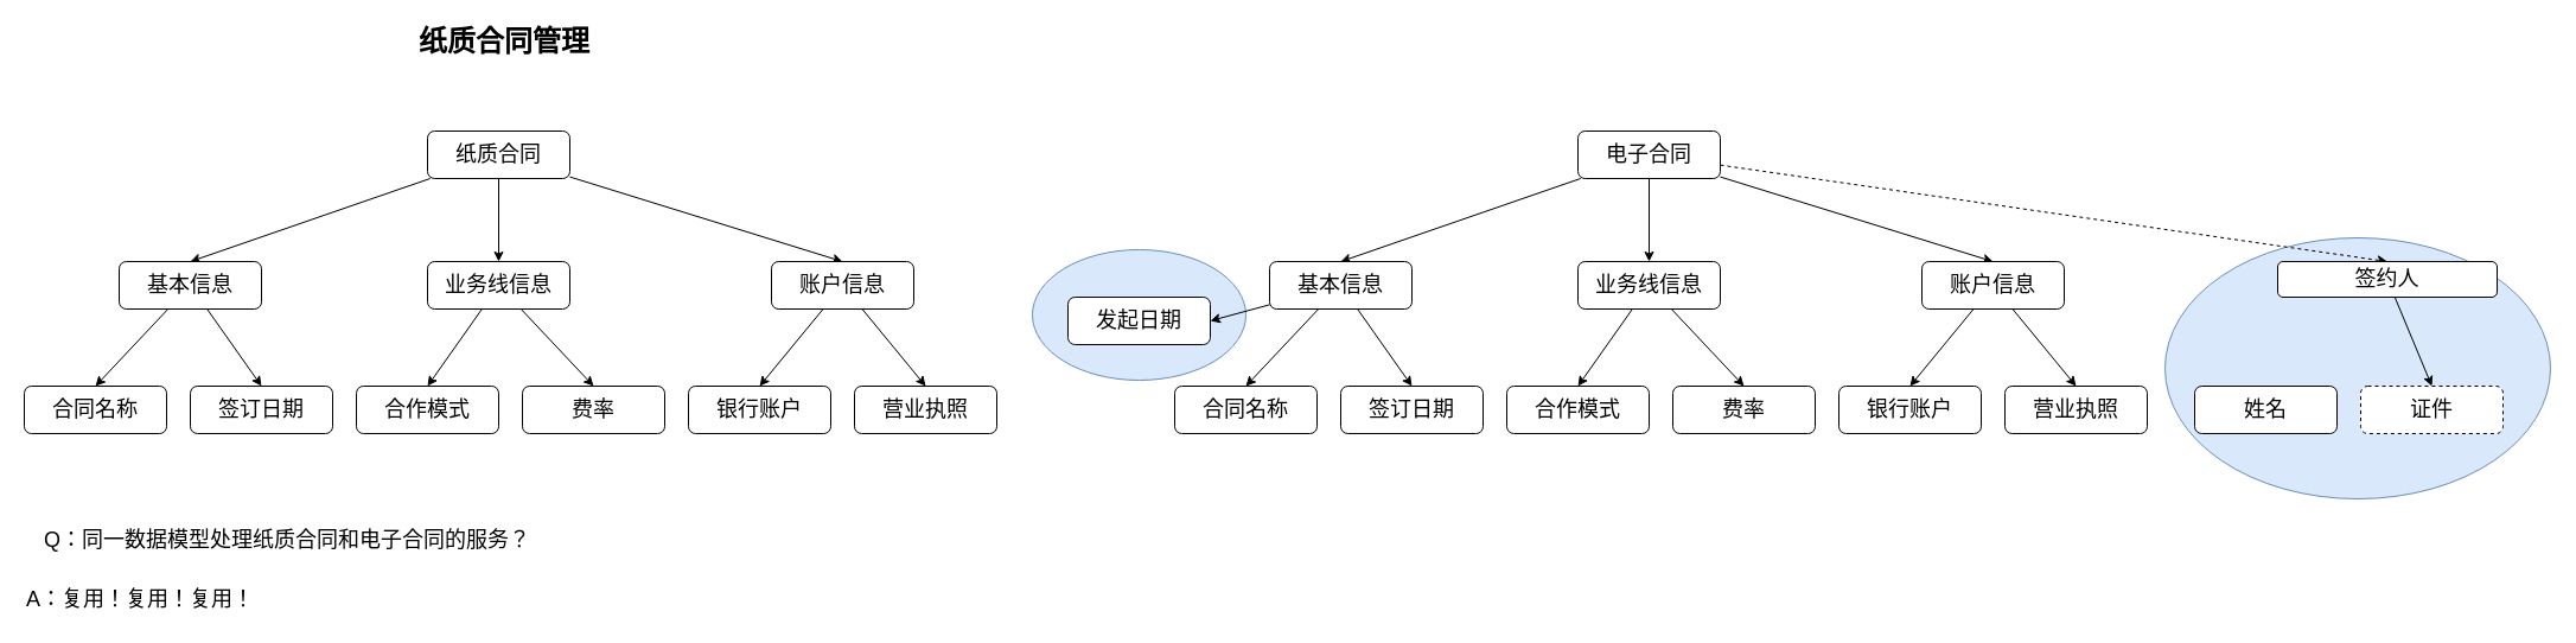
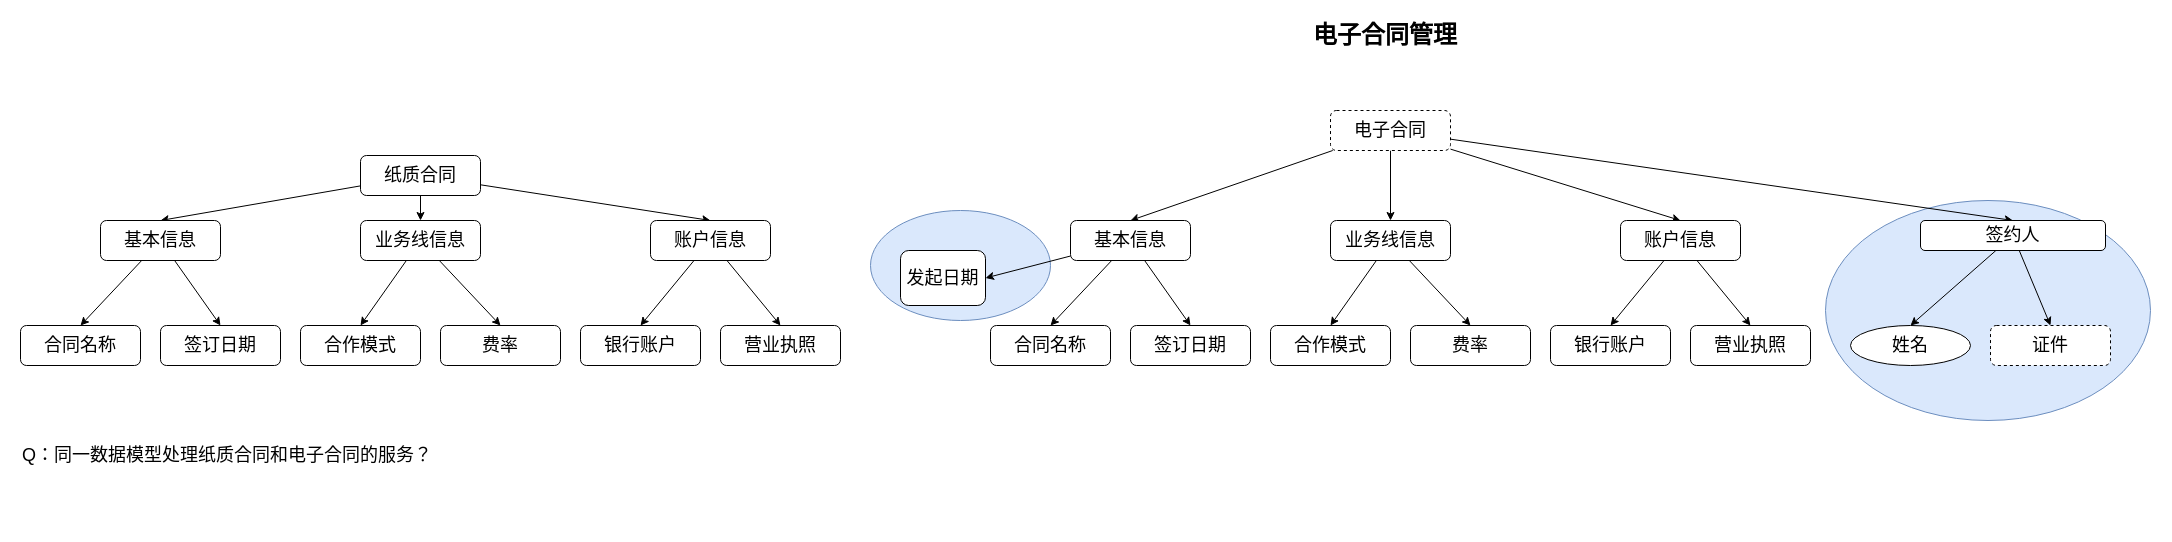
  <mxCell id="0" />
  <mxCell id="1" parent="0" />
  <mxCell id="2" value="" style="ellipse;whiteSpace=wrap;html=1;fontSize=18;fillColor=#dae8fc;strokeColor=#6c8ebf;" vertex="1" parent="1"><mxGeometry x="1825" y="200" width="325" height="220" as="geometry" /></mxCell>
  <mxCell id="3" value="" style="ellipse;whiteSpace=wrap;html=1;fontSize=18;fillColor=#dae8fc;strokeColor=#6c8ebf;" vertex="1" parent="1"><mxGeometry x="870" y="210" width="180" height="110" as="geometry" /></mxCell>
  <mxCell id="4" style="rounded=0;orthogonalLoop=1;jettySize=auto;html=1;fontSize=18;entryX=0.5;entryY=0;entryDx=0;entryDy=0;" edge="1" parent="1" source="7" target="10"><mxGeometry relative="1" as="geometry" /></mxCell>
  <mxCell id="5" style="edgeStyle=orthogonalEdgeStyle;rounded=0;orthogonalLoop=1;jettySize=auto;html=1;entryX=0.5;entryY=0;entryDx=0;entryDy=0;fontSize=18;" edge="1" parent="1" source="7" target="15"><mxGeometry relative="1" as="geometry" /></mxCell>
  <mxCell id="6" style="edgeStyle=none;rounded=0;orthogonalLoop=1;jettySize=auto;html=1;entryX=0.5;entryY=0;entryDx=0;entryDy=0;fontSize=18;" edge="1" parent="1" source="7" target="18"><mxGeometry relative="1" as="geometry" /></mxCell>
- <mxCell id="7" value="&lt;font style=&quot;font-size: 18px;&quot;&gt;纸质合同&lt;/font&gt;" style="rounded=1;whiteSpace=wrap;html=1;" vertex="1" parent="1"><mxGeometry x="360" y="110" width="120" height="40" as="geometry" /></mxCell>
+ <mxCell id="7" value="&lt;font style=&quot;font-size: 18px;&quot;&gt;纸质合同&lt;/font&gt;" style="rounded=1;whiteSpace=wrap;html=1;" vertex="1" parent="1"><mxGeometry x="360" y="155" width="120" height="40" as="geometry" /></mxCell>
  <mxCell id="8" style="edgeStyle=none;rounded=0;orthogonalLoop=1;jettySize=auto;html=1;entryX=0.5;entryY=0;entryDx=0;entryDy=0;fontSize=18;" edge="1" parent="1" source="10" target="11"><mxGeometry relative="1" as="geometry" /></mxCell>
  <mxCell id="9" style="edgeStyle=none;rounded=0;orthogonalLoop=1;jettySize=auto;html=1;entryX=0.5;entryY=0;entryDx=0;entryDy=0;fontSize=18;" edge="1" parent="1" source="10" target="12"><mxGeometry relative="1" as="geometry" /></mxCell>
  <mxCell id="10" value="&lt;font style=&quot;font-size: 18px;&quot;&gt;基本信息&lt;/font&gt;" style="rounded=1;whiteSpace=wrap;html=1;" vertex="1" parent="1"><mxGeometry x="100" y="220" width="120" height="40" as="geometry" /></mxCell>
  <mxCell id="11" value="&lt;font style=&quot;font-size: 18px;&quot;&gt;合同名称&lt;/font&gt;" style="rounded=1;whiteSpace=wrap;html=1;" vertex="1" parent="1"><mxGeometry x="20" y="325" width="120" height="40" as="geometry" /></mxCell>
  <mxCell id="12" value="&lt;font style=&quot;font-size: 18px;&quot;&gt;签订日期&lt;/font&gt;" style="rounded=1;whiteSpace=wrap;html=1;" vertex="1" parent="1"><mxGeometry x="160" y="325" width="120" height="40" as="geometry" /></mxCell>
  <mxCell id="13" style="edgeStyle=none;rounded=0;orthogonalLoop=1;jettySize=auto;html=1;entryX=0.5;entryY=0;entryDx=0;entryDy=0;fontSize=18;" edge="1" parent="1" source="15" target="19"><mxGeometry relative="1" as="geometry" /></mxCell>
  <mxCell id="14" style="edgeStyle=none;rounded=0;orthogonalLoop=1;jettySize=auto;html=1;entryX=0.5;entryY=0;entryDx=0;entryDy=0;fontSize=18;" edge="1" parent="1" source="15" target="20"><mxGeometry relative="1" as="geometry" /></mxCell>
  <mxCell id="15" value="&lt;font style=&quot;font-size: 18px;&quot;&gt;业务线信息&lt;/font&gt;" style="rounded=1;whiteSpace=wrap;html=1;" vertex="1" parent="1"><mxGeometry x="360" y="220" width="120" height="40" as="geometry" /></mxCell>
  <mxCell id="16" style="edgeStyle=none;rounded=0;orthogonalLoop=1;jettySize=auto;html=1;entryX=0.5;entryY=0;entryDx=0;entryDy=0;fontSize=18;" edge="1" parent="1" source="18" target="21"><mxGeometry relative="1" as="geometry" /></mxCell>
  <mxCell id="17" style="edgeStyle=none;rounded=0;orthogonalLoop=1;jettySize=auto;html=1;entryX=0.5;entryY=0;entryDx=0;entryDy=0;fontSize=18;" edge="1" parent="1" source="18" target="22"><mxGeometry relative="1" as="geometry" /></mxCell>
  <mxCell id="18" value="&lt;span style=&quot;font-size: 18px;&quot;&gt;账户信息&lt;/span&gt;" style="rounded=1;whiteSpace=wrap;html=1;" vertex="1" parent="1"><mxGeometry x="650" y="220" width="120" height="40" as="geometry" /></mxCell>
  <mxCell id="19" value="&lt;font style=&quot;font-size: 18px;&quot;&gt;合作模式&lt;/font&gt;" style="rounded=1;whiteSpace=wrap;html=1;" vertex="1" parent="1"><mxGeometry x="300" y="325" width="120" height="40" as="geometry" /></mxCell>
  <mxCell id="20" value="&lt;font style=&quot;font-size: 18px;&quot;&gt;费率&lt;/font&gt;" style="rounded=1;whiteSpace=wrap;html=1;" vertex="1" parent="1"><mxGeometry x="440" y="325" width="120" height="40" as="geometry" /></mxCell>
  <mxCell id="21" value="&lt;span style=&quot;font-size: 18px;&quot;&gt;银行账户&lt;/span&gt;" style="rounded=1;whiteSpace=wrap;html=1;" vertex="1" parent="1"><mxGeometry x="580" y="325" width="120" height="40" as="geometry" /></mxCell>
  <mxCell id="22" value="&lt;span style=&quot;font-size: 18px;&quot;&gt;营业执照&lt;/span&gt;" style="rounded=1;whiteSpace=wrap;html=1;" vertex="1" parent="1"><mxGeometry y="325" width="120" height="40" as="geometry" x="720" /></mxCell>
  <mxCell id="23" style="rounded=0;orthogonalLoop=1;jettySize=auto;html=1;fontSize=18;entryX=0.5;entryY=0;entryDx=0;entryDy=0;" edge="1" parent="1" source="27" target="31"><mxGeometry relative="1" as="geometry" /></mxCell>
  <mxCell id="24" style="edgeStyle=orthogonalEdgeStyle;rounded=0;orthogonalLoop=1;jettySize=auto;html=1;entryX=0.5;entryY=0;entryDx=0;entryDy=0;fontSize=18;" edge="1" parent="1" source="27" target="36"><mxGeometry relative="1" as="geometry" /></mxCell>
  <mxCell id="25" style="edgeStyle=none;rounded=0;orthogonalLoop=1;jettySize=auto;html=1;entryX=0.5;entryY=0;entryDx=0;entryDy=0;fontSize=18;" edge="1" parent="1" source="27" target="39"><mxGeometry relative="1" as="geometry" /></mxCell>
- <mxCell id="26" style="edgeStyle=none;rounded=0;orthogonalLoop=1;jettySize=auto;html=1;entryX=0.5;entryY=0;entryDx=0;entryDy=0;fontSize=18;dashed=1;" edge="1" parent="1" source="27" target="47"><mxGeometry relative="1" as="geometry" /></mxCell>
- <mxCell id="27" value="&lt;font style=&quot;font-size: 18px;&quot;&gt;电子合同&lt;/font&gt;" style="rounded=1;whiteSpace=wrap;html=1;" vertex="1" parent="1"><mxGeometry x="1330" y="110" width="120" height="40" as="geometry" /></mxCell>
+ <mxCell id="26" style="edgeStyle=none;rounded=0;orthogonalLoop=1;jettySize=auto;html=1;entryX=0.5;entryY=0;entryDx=0;entryDy=0;fontSize=18;" edge="1" parent="1" source="27" target="47"><mxGeometry relative="1" as="geometry" /></mxCell>
+ <mxCell id="27" value="&lt;font style=&quot;font-size: 18px;&quot;&gt;电子合同&lt;/font&gt;" style="rounded=1;whiteSpace=wrap;html=1;dashed=1;" vertex="1" parent="1"><mxGeometry x="1330" y="110" width="120" height="40" as="geometry" /></mxCell>
  <mxCell id="28" style="edgeStyle=none;rounded=0;orthogonalLoop=1;jettySize=auto;html=1;entryX=0.5;entryY=0;entryDx=0;entryDy=0;fontSize=18;" edge="1" parent="1" source="31" target="32"><mxGeometry relative="1" as="geometry" /></mxCell>
  <mxCell id="29" style="edgeStyle=none;rounded=0;orthogonalLoop=1;jettySize=auto;html=1;entryX=0.5;entryY=0;entryDx=0;entryDy=0;fontSize=18;" edge="1" parent="1" source="31" target="33"><mxGeometry relative="1" as="geometry" /></mxCell>
  <mxCell id="30" style="edgeStyle=none;rounded=0;orthogonalLoop=1;jettySize=auto;html=1;entryX=1;entryY=0.5;entryDx=0;entryDy=0;fontSize=18;" edge="1" parent="1" source="31" target="44"><mxGeometry relative="1" as="geometry" /></mxCell>
  <mxCell id="31" value="&lt;font style=&quot;font-size: 18px;&quot;&gt;基本信息&lt;/font&gt;" style="rounded=1;whiteSpace=wrap;html=1;" vertex="1" parent="1"><mxGeometry x="1070" y="220" width="120" height="40" as="geometry" /></mxCell>
  <mxCell id="32" value="&lt;font style=&quot;font-size: 18px;&quot;&gt;合同名称&lt;/font&gt;" style="rounded=1;whiteSpace=wrap;html=1;" vertex="1" parent="1"><mxGeometry x="990" y="325" width="120" height="40" as="geometry" /></mxCell>
  <mxCell id="33" value="&lt;font style=&quot;font-size: 18px;&quot;&gt;签订日期&lt;/font&gt;" style="rounded=1;whiteSpace=wrap;html=1;" vertex="1" parent="1"><mxGeometry x="1130" y="325" width="120" height="40" as="geometry" /></mxCell>
  <mxCell id="34" style="edgeStyle=none;rounded=0;orthogonalLoop=1;jettySize=auto;html=1;entryX=0.5;entryY=0;entryDx=0;entryDy=0;fontSize=18;" edge="1" parent="1" source="36" target="40"><mxGeometry relative="1" as="geometry" /></mxCell>
  <mxCell id="35" style="edgeStyle=none;rounded=0;orthogonalLoop=1;jettySize=auto;html=1;entryX=0.5;entryY=0;entryDx=0;entryDy=0;fontSize=18;" edge="1" parent="1" source="36" target="41"><mxGeometry relative="1" as="geometry" /></mxCell>
  <mxCell id="36" value="&lt;font style=&quot;font-size: 18px;&quot;&gt;业务线信息&lt;/font&gt;" style="rounded=1;whiteSpace=wrap;html=1;" vertex="1" parent="1"><mxGeometry x="1330" y="220" width="120" height="40" as="geometry" /></mxCell>
  <mxCell id="37" style="edgeStyle=none;rounded=0;orthogonalLoop=1;jettySize=auto;html=1;entryX=0.5;entryY=0;entryDx=0;entryDy=0;fontSize=18;" edge="1" parent="1" source="39" target="42"><mxGeometry relative="1" as="geometry" /></mxCell>
  <mxCell id="38" style="edgeStyle=none;rounded=0;orthogonalLoop=1;jettySize=auto;html=1;entryX=0.5;entryY=0;entryDx=0;entryDy=0;fontSize=18;" edge="1" parent="1" source="39" target="43"><mxGeometry relative="1" as="geometry" /></mxCell>
  <mxCell id="39" value="&lt;span style=&quot;font-size: 18px;&quot;&gt;账户信息&lt;/span&gt;" style="rounded=1;whiteSpace=wrap;html=1;" vertex="1" parent="1"><mxGeometry x="1620" y="220" width="120" height="40" as="geometry" /></mxCell>
  <mxCell id="40" value="&lt;font style=&quot;font-size: 18px;&quot;&gt;合作模式&lt;/font&gt;" style="rounded=1;whiteSpace=wrap;html=1;" vertex="1" parent="1"><mxGeometry x="1270" y="325" width="120" height="40" as="geometry" /></mxCell>
  <mxCell id="41" value="&lt;font style=&quot;font-size: 18px;&quot;&gt;费率&lt;/font&gt;" style="rounded=1;whiteSpace=wrap;html=1;" vertex="1" parent="1"><mxGeometry x="1410" y="325" width="120" height="40" as="geometry" /></mxCell>
  <mxCell id="42" value="&lt;span style=&quot;font-size: 18px;&quot;&gt;银行账户&lt;/span&gt;" style="rounded=1;whiteSpace=wrap;html=1;" vertex="1" parent="1"><mxGeometry x="1550" y="325" width="120" height="40" as="geometry" /></mxCell>
  <mxCell id="43" value="&lt;span style=&quot;font-size: 18px;&quot;&gt;营业执照&lt;/span&gt;" style="rounded=1;whiteSpace=wrap;html=1;" vertex="1" parent="1"><mxGeometry x="1690" y="325" width="120" height="40" as="geometry" /></mxCell>
- <mxCell id="44" value="&lt;font style=&quot;font-size: 18px;&quot;&gt;发起日期&lt;/font&gt;" style="rounded=1;whiteSpace=wrap;html=1;" vertex="1" parent="1"><mxGeometry x="900" y="250" width="120" height="40" as="geometry" /></mxCell>
+ <mxCell id="44" value="&lt;font style=&quot;font-size: 18px;&quot;&gt;发起日期&lt;/font&gt;" style="rounded=1;whiteSpace=wrap;html=1;" vertex="1" parent="1"><mxGeometry x="900" y="250" width="85" height="55" as="geometry" /></mxCell>
+ <mxCell id="45" style="edgeStyle=none;rounded=0;orthogonalLoop=1;jettySize=auto;html=1;entryX=0.5;entryY=0;entryDx=0;entryDy=0;fontSize=18;" edge="1" parent="1" source="47" target="48"><mxGeometry relative="1" as="geometry" /></mxCell>
  <mxCell id="46" style="edgeStyle=none;rounded=0;orthogonalLoop=1;jettySize=auto;html=1;entryX=0.5;entryY=0;entryDx=0;entryDy=0;fontSize=18;" edge="1" parent="1" source="47" target="49"><mxGeometry relative="1" as="geometry" /></mxCell>
  <mxCell id="47" value="&lt;span style=&quot;font-size: 18px;&quot;&gt;签约人&lt;/span&gt;" style="rounded=1;whiteSpace=wrap;html=1;" vertex="1" parent="1"><mxGeometry x="1920" y="220" width="185" height="30" as="geometry" /></mxCell>
- <mxCell id="48" value="&lt;span style=&quot;font-size: 18px;&quot;&gt;姓名&lt;/span&gt;" style="rounded=1;whiteSpace=wrap;html=1;" vertex="1" parent="1"><mxGeometry x="1850" y="325" width="120" height="40" as="geometry" /></mxCell>
+ <mxCell id="48" value="&lt;span style=&quot;font-size: 18px;&quot;&gt;姓名&lt;/span&gt;" style="ellipse;whiteSpace=wrap;html=1;" vertex="1" parent="1"><mxGeometry x="1850" y="325" width="120" height="40" as="geometry" /></mxCell>
  <mxCell id="49" value="&lt;span style=&quot;font-size: 18px;&quot;&gt;证件&lt;/span&gt;" style="rounded=1;whiteSpace=wrap;html=1;dashed=1;" vertex="1" parent="1"><mxGeometry x="1990" y="325" width="120" height="40" as="geometry" /></mxCell>
- <mxCell id="50" value="Q：同一数据模型处理纸质合同和电子合同的服务？" style="text;html=1;strokeColor=none;fillColor=none;align=left;verticalAlign=middle;whiteSpace=wrap;rounded=0;fontSize=18;" vertex="1" parent="1"><mxGeometry x="35" y="440" width="440" height="30" as="geometry" /></mxCell>
- <mxCell id="51" value="A：复用！复用！复用！" style="text;html=1;strokeColor=none;fillColor=none;align=left;verticalAlign=middle;whiteSpace=wrap;rounded=0;fontSize=18;" vertex="1" parent="1"><mxGeometry x="20" y="490" width="440" height="30" as="geometry" /></mxCell>
- <mxCell id="52" value="&lt;b&gt;&lt;font style=&quot;font-size: 24px;&quot;&gt;纸质合同管理&lt;/font&gt;&lt;/b&gt;" style="text;html=1;strokeColor=none;fillColor=none;align=center;verticalAlign=middle;whiteSpace=wrap;rounded=0;fontSize=18;" vertex="1" parent="1"><mxGeometry x="340" y="20" width="170" height="30" as="geometry" /></mxCell>
+ <mxCell id="50" value="Q：同一数据模型处理纸质合同和电子合同的服务？" style="text;html=1;strokeColor=none;fillColor=none;align=left;verticalAlign=middle;whiteSpace=wrap;rounded=0;fontSize=18;" vertex="1" parent="1"><mxGeometry x="20" y="440" width="440" height="30" as="geometry" /></mxCell>
+ <mxCell id="53" value="&lt;b&gt;&lt;font style=&quot;font-size: 24px;&quot;&gt;电子合同管理&lt;/font&gt;&lt;/b&gt;" style="text;html=1;strokeColor=none;fillColor=none;align=center;verticalAlign=middle;whiteSpace=wrap;rounded=0;fontSize=18;" vertex="1" parent="1"><mxGeometry x="1300" y="20" width="170" height="30" as="geometry" /></mxCell>
